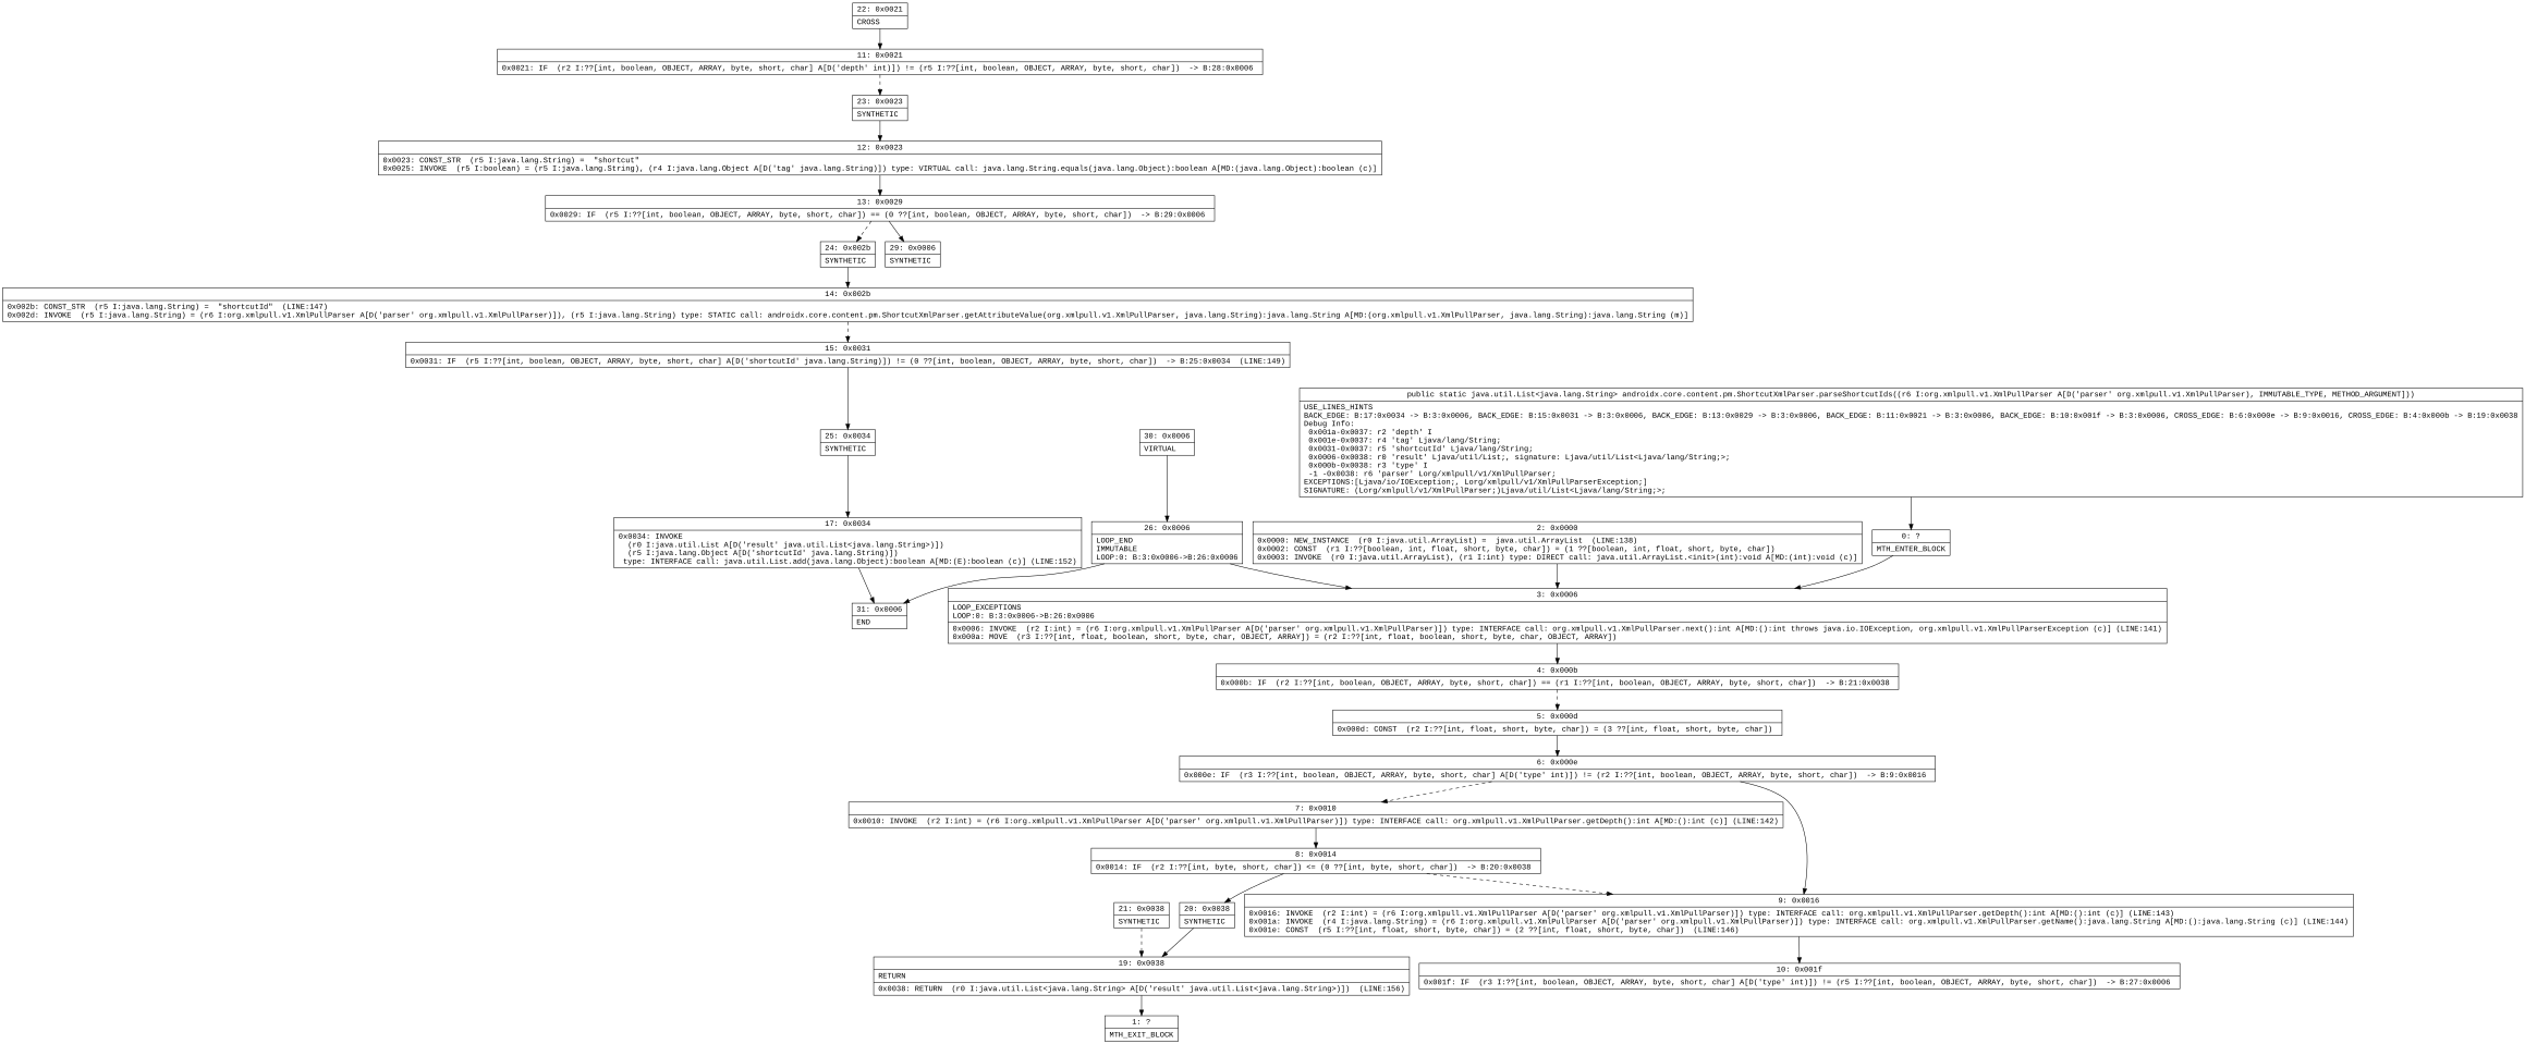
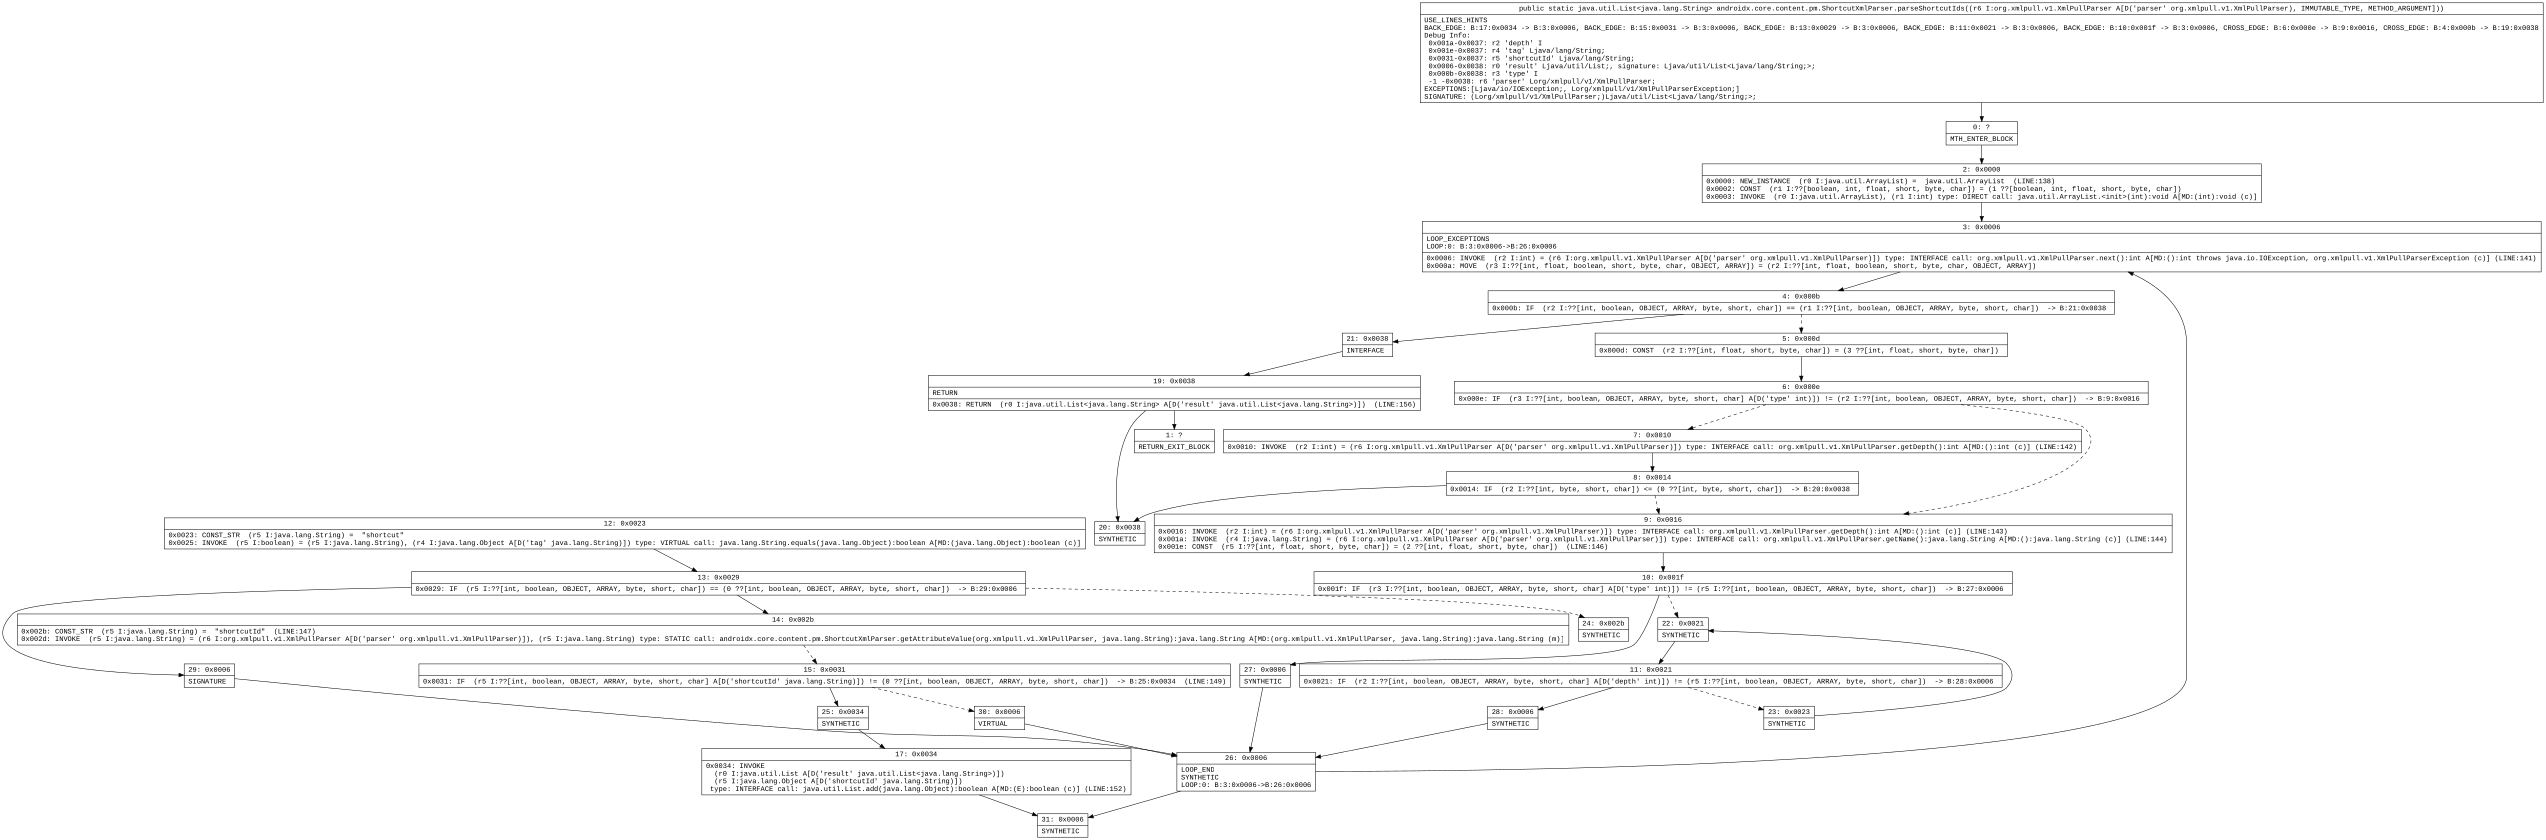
  digraph {
    fontname="Liberation Mono"
    node [fontname="Liberation Mono" shape=record]
    edge [fontname="Liberation Mono"]
    n1 [label="{0\:\ ?|MTH_ENTER_BLOCK\l}"]
    n2 [label="{2\:\ 0x0000|0x0000: NEW_INSTANCE  (r0 I:java.util.ArrayList) =  java.util.ArrayList  (LINE:138)\l0x0002: CONST  (r1 I:??[boolean, int, float, short, byte, char]) = (1 ??[boolean, int, float, short, byte, char]) \l0x0003: INVOKE  (r0 I:java.util.ArrayList), (r1 I:int) type: DIRECT call: java.util.ArrayList.\<init\>(int):void A[MD:(int):void (c)]\l}"]
    n3 [label="{3\:\ 0x0006|LOOP_EXCEPTIONS\lLOOP:0: B:3:0x0006\-\>B:26:0x0006\l|0x0006: INVOKE  (r2 I:int) = (r6 I:org.xmlpull.v1.XmlPullParser A[D('parser' org.xmlpull.v1.XmlPullParser)]) type: INTERFACE call: org.xmlpull.v1.XmlPullParser.next():int A[MD:():int throws java.io.IOException, org.xmlpull.v1.XmlPullParserException (c)] (LINE:141)\l0x000a: MOVE  (r3 I:??[int, float, boolean, short, byte, char, OBJECT, ARRAY]) = (r2 I:??[int, float, boolean, short, byte, char, OBJECT, ARRAY]) \l}"]
    n4 [label="{4\:\ 0x000b|0x000b: IF  (r2 I:??[int, boolean, OBJECT, ARRAY, byte, short, char]) == (r1 I:??[int, boolean, OBJECT, ARRAY, byte, short, char])  \-\> B:21:0x0038 \l}"]
    n5 [label="{5\:\ 0x000d|0x000d: CONST  (r2 I:??[int, float, short, byte, char]) = (3 ??[int, float, short, byte, char]) \l}"]
-   n6 [label="{21\:\ 0x0038|SYNTHETIC\l}"]
+   n6 [label="{21\:\ 0x0038|INTERFACE\l}"]
    n7 [label="{6\:\ 0x000e|0x000e: IF  (r3 I:??[int, boolean, OBJECT, ARRAY, byte, short, char] A[D('type' int)]) != (r2 I:??[int, boolean, OBJECT, ARRAY, byte, short, char])  \-\> B:9:0x0016 \l}"]
    n8 [label="{19\:\ 0x0038|RETURN\l|0x0038: RETURN  (r0 I:java.util.List\<java.lang.String\> A[D('result' java.util.List\<java.lang.String\>)])  (LINE:156)\l}"]
    n9 [label="{7\:\ 0x0010|0x0010: INVOKE  (r2 I:int) = (r6 I:org.xmlpull.v1.XmlPullParser A[D('parser' org.xmlpull.v1.XmlPullParser)]) type: INTERFACE call: org.xmlpull.v1.XmlPullParser.getDepth():int A[MD:():int (c)] (LINE:142)\l}"]
    n10 [label="{9\:\ 0x0016|0x0016: INVOKE  (r2 I:int) = (r6 I:org.xmlpull.v1.XmlPullParser A[D('parser' org.xmlpull.v1.XmlPullParser)]) type: INTERFACE call: org.xmlpull.v1.XmlPullParser.getDepth():int A[MD:():int (c)] (LINE:143)\l0x001a: INVOKE  (r4 I:java.lang.String) = (r6 I:org.xmlpull.v1.XmlPullParser A[D('parser' org.xmlpull.v1.XmlPullParser)]) type: INTERFACE call: org.xmlpull.v1.XmlPullParser.getName():java.lang.String A[MD:():java.lang.String (c)] (LINE:144)\l0x001e: CONST  (r5 I:??[int, float, short, byte, char]) = (2 ??[int, float, short, byte, char])  (LINE:146)\l}"]
    n11 [label="{8\:\ 0x0014|0x0014: IF  (r2 I:??[int, byte, short, char]) \<= (0 ??[int, byte, short, char])  \-\> B:20:0x0038 \l}"]
    n12 [label="{10\:\ 0x001f|0x001f: IF  (r3 I:??[int, boolean, OBJECT, ARRAY, byte, short, char] A[D('type' int)]) != (r5 I:??[int, boolean, OBJECT, ARRAY, byte, short, char])  \-\> B:27:0x0006 \l}"]
    n13 [label="{20\:\ 0x0038|SYNTHETIC\l}"]
-   n14 [label="{1\:\ ?|MTH_EXIT_BLOCK\l}"]
-   n15 [label="{22\:\ 0x0021|CROSS\l}"]
+   n14 [label="{1\:\ ?|RETURN_EXIT_BLOCK\l}"]
+   n15 [label="{22\:\ 0x0021|SYNTHETIC\l}"]
+   n16 [label="{27\:\ 0x0006|SYNTHETIC\l}"]
    n17 [label="{11\:\ 0x0021|0x0021: IF  (r2 I:??[int, boolean, OBJECT, ARRAY, byte, short, char] A[D('depth' int)]) != (r5 I:??[int, boolean, OBJECT, ARRAY, byte, short, char])  \-\> B:28:0x0006 \l}"]
-   n18 [label="{26\:\ 0x0006|LOOP_END\lIMMUTABLE\lLOOP:0: B:3:0x0006\-\>B:26:0x0006\l}"]
+   n18 [label="{26\:\ 0x0006|LOOP_END\lSYNTHETIC\lLOOP:0: B:3:0x0006\-\>B:26:0x0006\l}"]
    n19 [label="{23\:\ 0x0023|SYNTHETIC\l}"]
+   n20 [label="{28\:\ 0x0006|SYNTHETIC\l}"]
    n21 [label="{12\:\ 0x0023|0x0023: CONST_STR  (r5 I:java.lang.String) =  \"shortcut\" \l0x0025: INVOKE  (r5 I:boolean) = (r5 I:java.lang.String), (r4 I:java.lang.Object A[D('tag' java.lang.String)]) type: VIRTUAL call: java.lang.String.equals(java.lang.Object):boolean A[MD:(java.lang.Object):boolean (c)]\l}"]
    n22 [label="{13\:\ 0x0029|0x0029: IF  (r5 I:??[int, boolean, OBJECT, ARRAY, byte, short, char]) == (0 ??[int, boolean, OBJECT, ARRAY, byte, short, char])  \-\> B:29:0x0006 \l}"]
    n23 [label="{24\:\ 0x002b|SYNTHETIC\l}"]
-   n24 [label="{29\:\ 0x0006|SYNTHETIC\l}"]
+   n24 [label="{29\:\ 0x0006|SIGNATURE\l}"]
    n25 [label="{14\:\ 0x002b|0x002b: CONST_STR  (r5 I:java.lang.String) =  \"shortcutId\"  (LINE:147)\l0x002d: INVOKE  (r5 I:java.lang.String) = (r6 I:org.xmlpull.v1.XmlPullParser A[D('parser' org.xmlpull.v1.XmlPullParser)]), (r5 I:java.lang.String) type: STATIC call: androidx.core.content.pm.ShortcutXmlParser.getAttributeValue(org.xmlpull.v1.XmlPullParser, java.lang.String):java.lang.String A[MD:(org.xmlpull.v1.XmlPullParser, java.lang.String):java.lang.String (m)]\l}"]
    n26 [label="{15\:\ 0x0031|0x0031: IF  (r5 I:??[int, boolean, OBJECT, ARRAY, byte, short, char] A[D('shortcutId' java.lang.String)]) != (0 ??[int, boolean, OBJECT, ARRAY, byte, short, char])  \-\> B:25:0x0034  (LINE:149)\l}"]
    n27 [label="{25\:\ 0x0034|SYNTHETIC\l}"]
    n28 [label="{30\:\ 0x0006|VIRTUAL\l}"]
    n29 [label="{17\:\ 0x0034|0x0034: INVOKE  \l  (r0 I:java.util.List A[D('result' java.util.List\<java.lang.String\>)])\l  (r5 I:java.lang.Object A[D('shortcutId' java.lang.String)])\l type: INTERFACE call: java.util.List.add(java.lang.Object):boolean A[MD:(E):boolean (c)] (LINE:152)\l}"]
-   n30 [label="{31\:\ 0x0006|END\l}"]
+   n30 [label="{31\:\ 0x0006|SYNTHETIC\l}"]
    n31 [label="{public static java.util.List\<java.lang.String\> androidx.core.content.pm.ShortcutXmlParser.parseShortcutIds((r6 I:org.xmlpull.v1.XmlPullParser A[D('parser' org.xmlpull.v1.XmlPullParser), IMMUTABLE_TYPE, METHOD_ARGUMENT]))  | USE_LINES_HINTS\lBACK_EDGE: B:17:0x0034 \-\> B:3:0x0006, BACK_EDGE: B:15:0x0031 \-\> B:3:0x0006, BACK_EDGE: B:13:0x0029 \-\> B:3:0x0006, BACK_EDGE: B:11:0x0021 \-\> B:3:0x0006, BACK_EDGE: B:10:0x001f \-\> B:3:0x0006, CROSS_EDGE: B:6:0x000e \-\> B:9:0x0016, CROSS_EDGE: B:4:0x000b \-\> B:19:0x0038\lDebug Info:\l  0x001a\-0x0037: r2 'depth' I\l  0x001e\-0x0037: r4 'tag' Ljava\/lang\/String;\l  0x0031\-0x0037: r5 'shortcutId' Ljava\/lang\/String;\l  0x0006\-0x0038: r0 'result' Ljava\/util\/List;, signature: Ljava\/util\/List\<Ljava\/lang\/String;\>;\l  0x000b\-0x0038: r3 'type' I\l  \-1 \-0x0038: r6 'parser' Lorg\/xmlpull\/v1\/XmlPullParser;\lEXCEPTIONS:[Ljava\/io\/IOException;, Lorg\/xmlpull\/v1\/XmlPullParserException;]\lSIGNATURE: (Lorg\/xmlpull\/v1\/XmlPullParser;)Ljava\/util\/List\<Ljava\/lang\/String;\>;\l}"]
-   n1 -> n3
+   n1 -> n2
    n2 -> n3
    n3 -> n4
    n4 -> n5 [style=dashed]
+   n4 -> n6
    n5 -> n7
-   n6 -> n8 [style=dashed]
+   n6 -> n8
    n7 -> n9 [style=dashed]
-   n7 -> n10
+   n7 -> n10 [style=dashed]
    n8 -> n14
    n9 -> n11
    n10 -> n12
    n11 -> n10 [style=dashed]
    n11 -> n13
-   n13 -> n8
+   n12 -> n15 [style=dashed]
+   n12 -> n16
+   n8 -> n13
    n15 -> n17
+   n16 -> n18
    n17 -> n19 [style=dashed]
+   n17 -> n20
    n18 -> n3
    n18 -> n30
-   n19 -> n21
+   n19 -> n15
+   n20 -> n18
    n21 -> n22
    n22 -> n23 [style=dashed]
    n22 -> n24
-   n23 -> n25
+   n22 -> n25
+   n24 -> n18
    n25 -> n26 [style=dashed]
    n26 -> n27
+   n26 -> n28 [style=dashed]
    n27 -> n29
    n28 -> n18
    n29 -> n30
    n31 -> n1
  }
